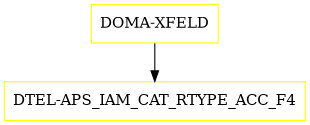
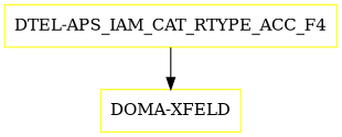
  digraph {
    node [color=yellow shape=box]
    "DTEL-APS_IAM_CAT_RTYPE_ACC_F4"
    "DOMA-XFELD"
-   "DOMA-XFELD" -> "DTEL-APS_IAM_CAT_RTYPE_ACC_F4"
+   "DTEL-APS_IAM_CAT_RTYPE_ACC_F4" -> "DOMA-XFELD"
  }
